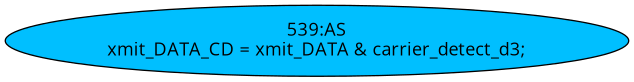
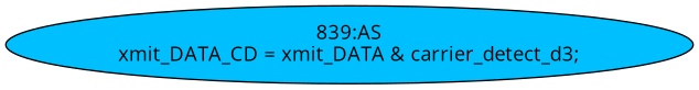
  strict digraph {
    fontname="Open Sans"
-   n1 [ast="<pyverilog.vparser.ast.Assign object at 0x7f702a65ab50>" def_var="['xmit_DATA_CD']" fillcolor=deepskyblue label="539:AS\nxmit_DATA_CD = xmit_DATA & carrier_detect_d3;" statements="[]" style=filled typ=Assign use_var="['xmit_DATA', 'carrier_detect_d3']" fontname="Open Sans"]
+   n1 [ast="<pyverilog.vparser.ast.Assign object at 0x7f702a65ab50>" def_var="['xmit_DATA_CD']" fillcolor=deepskyblue label="839:AS\nxmit_DATA_CD = xmit_DATA & carrier_detect_d3;" statements="[]" style=filled typ=Assign use_var="['xmit_DATA', 'carrier_detect_d3']" fontname="Open Sans"]
  }
